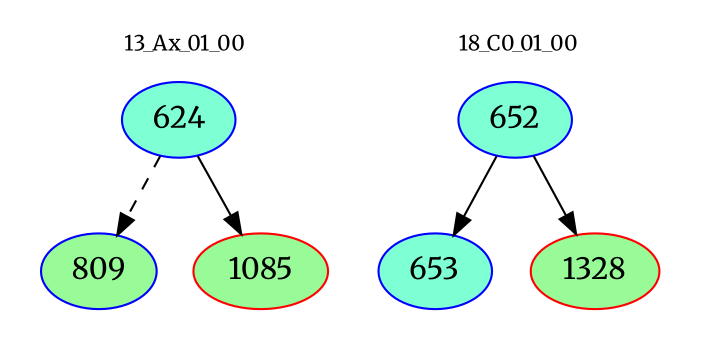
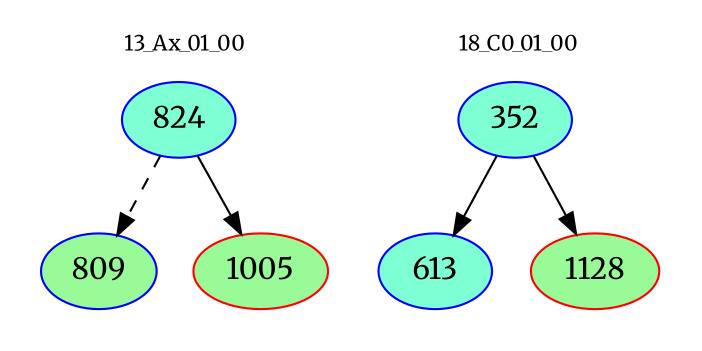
  digraph {
    fontname=Merriweather
    node [color=blue fillcolor=aquamarine fontname=Merriweather style=filled]
    edge [color=black fontname=Merriweather style=solid]
-   n1 [label=624]
+   n1 [label=824]
    n2 [fillcolor=palegreen label=809]
-   n3 [color=red fillcolor=palegreen label=1085]
-   n4 [label=652]
-   n5 [label=653]
-   n6 [color=red fillcolor=palegreen label=1328]
+   n3 [color=red fillcolor=palegreen label=1005]
+   n4 [label=352]
+   n5 [label=613]
+   n6 [color=red fillcolor=palegreen label=1128]
    subgraph cluster_1 {
      color=white
      fontsize=10
      label="13_Ax_01_00"
      n1
      n2
      n3
    }
    subgraph cluster_2 {
      color=white
      fontsize=10
      label="18_C0_01_00"
      n4
      n5
      n6
    }
    n1 -> n2 [style=dashed]
    n1 -> n3
    n4 -> n5
    n4 -> n6
  }
